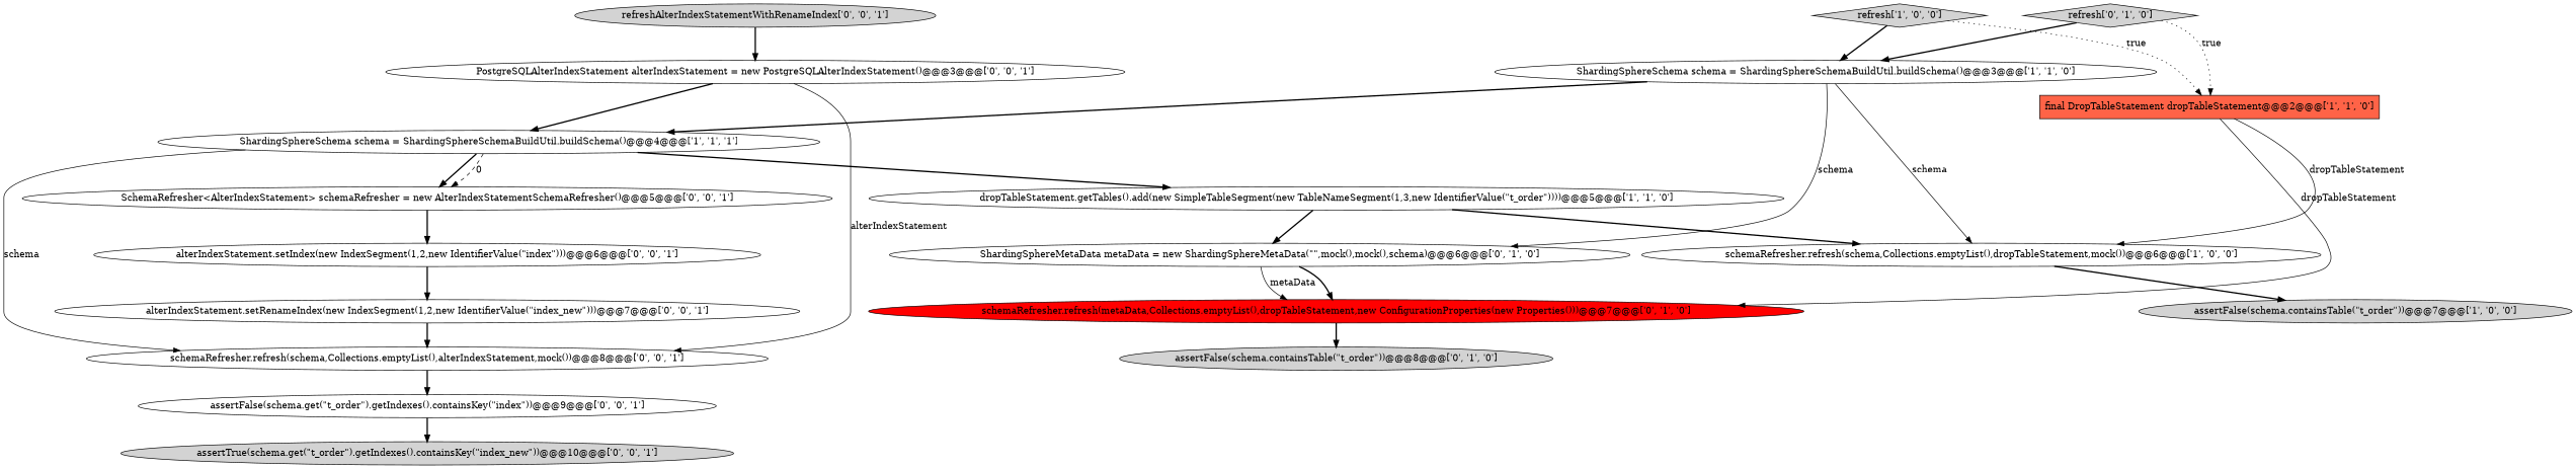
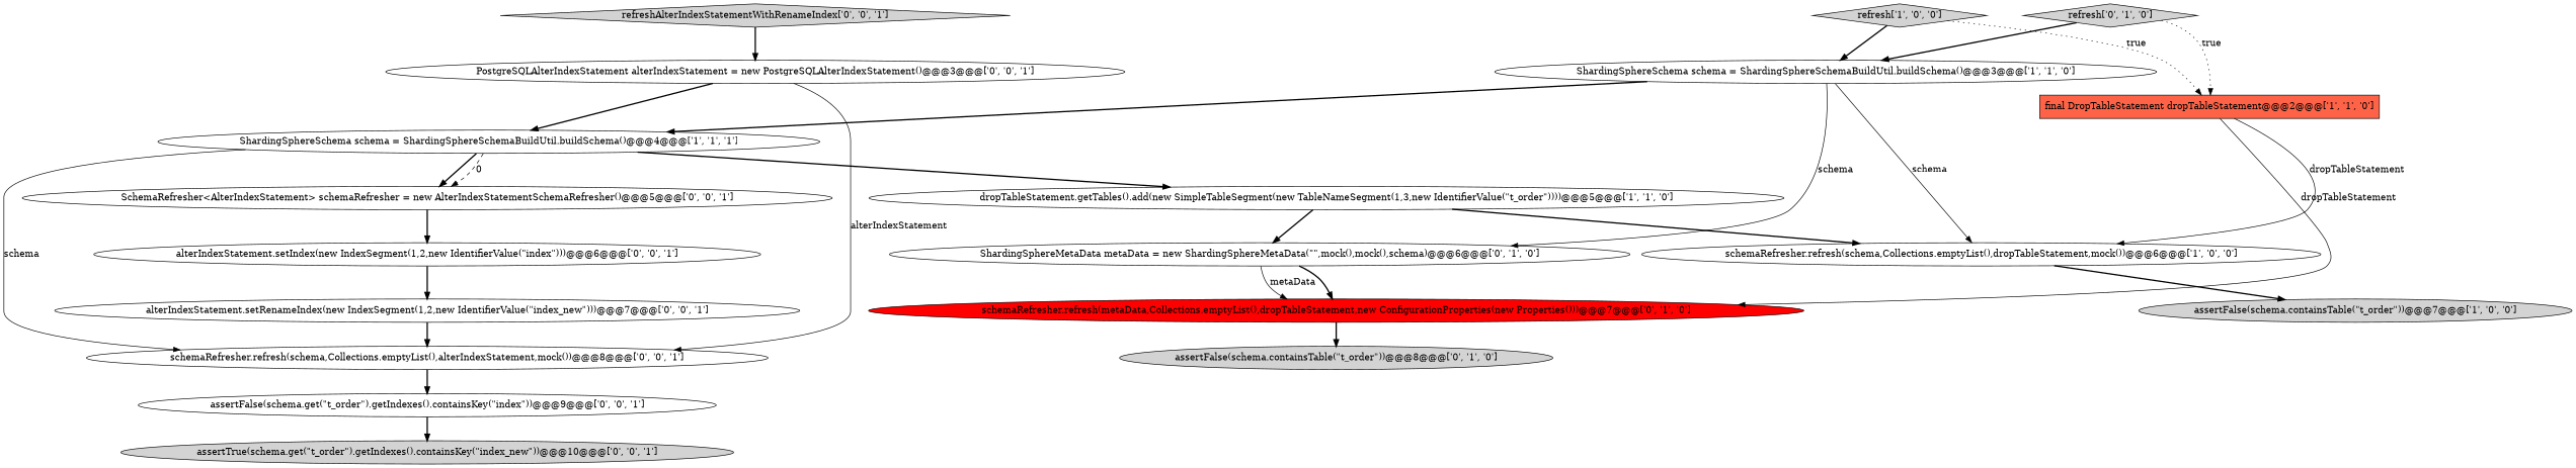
  digraph {
    node [fillcolor=white shape=ellipse style=filled]
    edge [style=bold]
    n1 [fillcolor=lightgray label="refresh['0', '1', '0']" shape=diamond]
    n2 [label="ShardingSphereSchema schema = ShardingSphereSchemaBuildUtil.buildSchema()@@@3@@@['1', '1', '0']"]
    n3 [fillcolor=tomato label="final DropTableStatement dropTableStatement@@@2@@@['1', '1', '0']" shape=box]
    n4 [fillcolor=red label="schemaRefresher.refresh(metaData,Collections.emptyList(),dropTableStatement,new ConfigurationProperties(new Properties()))@@@7@@@['0', '1', '0']"]
    n5 [fillcolor=lightgray label="assertFalse(schema.containsTable(\"t_order\"))@@@8@@@['0', '1', '0']"]
    n6 [label="alterIndexStatement.setIndex(new IndexSegment(1,2,new IdentifierValue(\"index\")))@@@6@@@['0', '0', '1']"]
    n7 [label="alterIndexStatement.setRenameIndex(new IndexSegment(1,2,new IdentifierValue(\"index_new\")))@@@7@@@['0', '0', '1']"]
    n8 [label="ShardingSphereSchema schema = ShardingSphereSchemaBuildUtil.buildSchema()@@@4@@@['1', '1', '1']"]
    n9 [label="SchemaRefresher<AlterIndexStatement> schemaRefresher = new AlterIndexStatementSchemaRefresher()@@@5@@@['0', '0', '1']"]
    n10 [label="schemaRefresher.refresh(schema,Collections.emptyList(),alterIndexStatement,mock())@@@8@@@['0', '0', '1']"]
    n11 [label="dropTableStatement.getTables().add(new SimpleTableSegment(new TableNameSegment(1,3,new IdentifierValue(\"t_order\"))))@@@5@@@['1', '1', '0']"]
    n12 [label="PostgreSQLAlterIndexStatement alterIndexStatement = new PostgreSQLAlterIndexStatement()@@@3@@@['0', '0', '1']"]
    n13 [label="assertFalse(schema.get(\"t_order\").getIndexes().containsKey(\"index\"))@@@9@@@['0', '0', '1']"]
    n14 [fillcolor=lightgray label="assertTrue(schema.get(\"t_order\").getIndexes().containsKey(\"index_new\"))@@@10@@@['0', '0', '1']"]
-   n15 [fillcolor=lightgray label="refreshAlterIndexStatementWithRenameIndex['0', '0', '1']"]
+   n15 [fillcolor=lightgray label="refreshAlterIndexStatementWithRenameIndex['0', '0', '1']" shape=diamond]
    n16 [label="ShardingSphereMetaData metaData = new ShardingSphereMetaData(\"\",mock(),mock(),schema)@@@6@@@['0', '1', '0']"]
    n17 [label="schemaRefresher.refresh(schema,Collections.emptyList(),dropTableStatement,mock())@@@6@@@['1', '0', '0']"]
    n18 [fillcolor=lightgray label="assertFalse(schema.containsTable(\"t_order\"))@@@7@@@['1', '0', '0']"]
    n19 [fillcolor=lightgray label="refresh['1', '0', '0']" shape=diamond]
    n1 -> n2
    n1 -> n3 [label=true style=dotted]
    n2 -> n8
    n2 -> n16 [label=schema style=solid]
    n2 -> n17 [label=schema style=solid]
    n3 -> n4 [label=dropTableStatement style=solid]
    n3 -> n17 [label=dropTableStatement style=solid]
    n4 -> n5
    n6 -> n7
    n7 -> n10
    n8 -> n9
    n8 -> n9 [label=0 style=dashed]
    n8 -> n10 [label=schema style=solid]
    n8 -> n11
    n9 -> n6
    n10 -> n13
    n11 -> n16
    n11 -> n17
    n12 -> n8
    n12 -> n10 [label=alterIndexStatement style=solid]
    n13 -> n14
    n15 -> n12
    n16 -> n4
    n16 -> n4 [label=metaData style=solid]
    n17 -> n18
    n19 -> n2
    n19 -> n3 [label=true style=dotted]
  }
